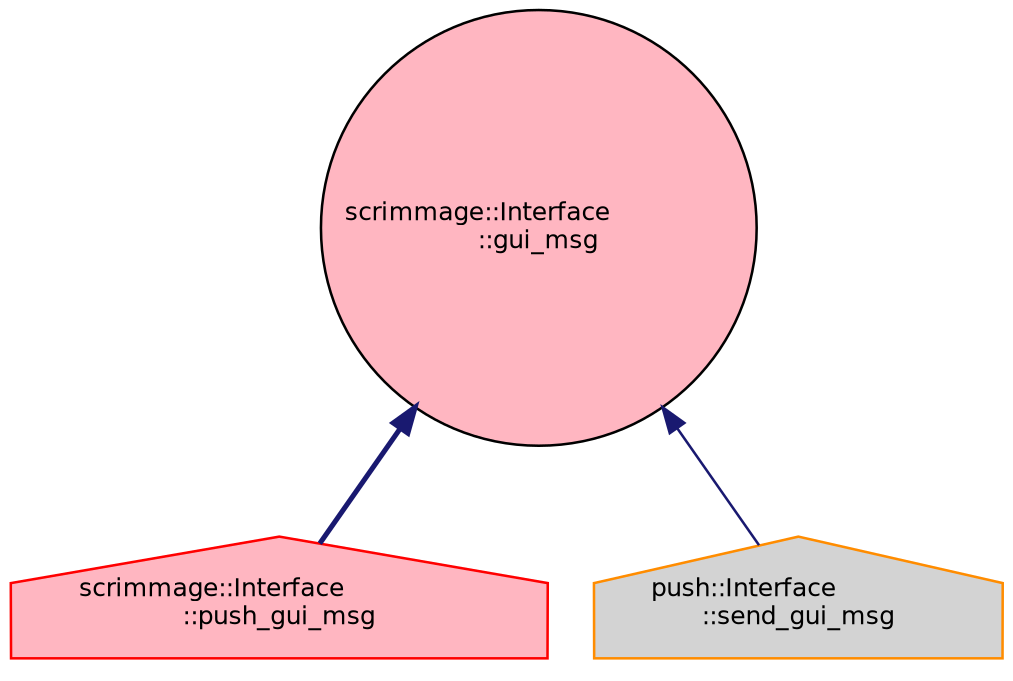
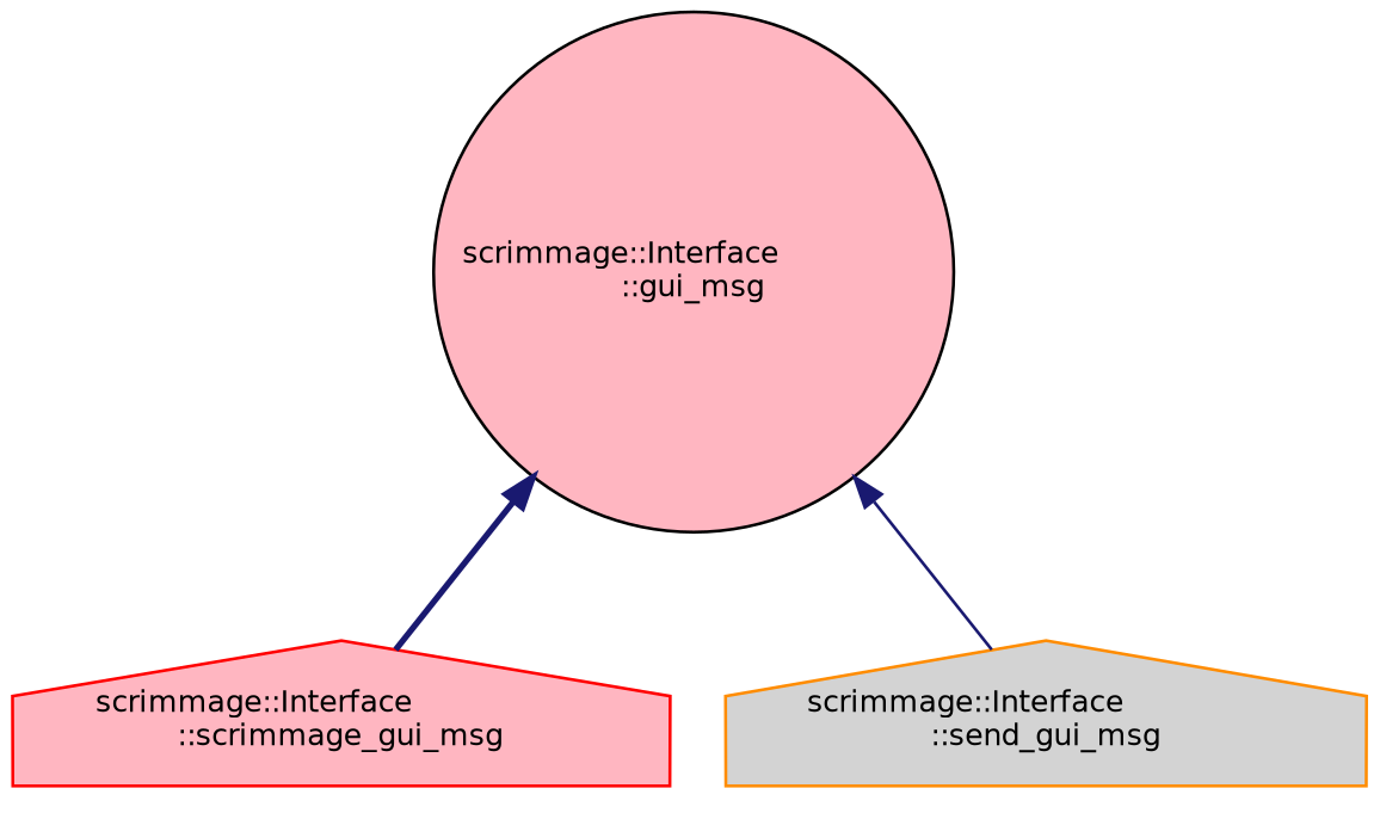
  digraph {
    rankdir=TB
    node [fillcolor=lightpink fontname=Helvetica fontsize=10 shape=house style=filled]
    edge [color=midnightblue dir=back fontname=Helvetica fontsize=10 labelfontname=Helvetica labelfontsize=10]
    n1 [color=black fontcolor=black height=0.2 label="scrimmage::Interface\l::gui_msg" shape=circle width=0.4]
-   n2 [color=red height=0.2 label="scrimmage::Interface\l::push_gui_msg" width=0.4]
-   n3 [color=darkorange fillcolor=lightgrey height=0.2 label="push::Interface\l::send_gui_msg" width=0.4]
+   n2 [color=red height=0.2 label="scrimmage::Interface\l::scrimmage_gui_msg" width=0.4]
+   n3 [color=darkorange fillcolor=lightgrey height=0.2 label="scrimmage::Interface\l::send_gui_msg" width=0.4]
    n1 -> n2 [style=bold]
    n1 -> n3 [style=solid]
  }
